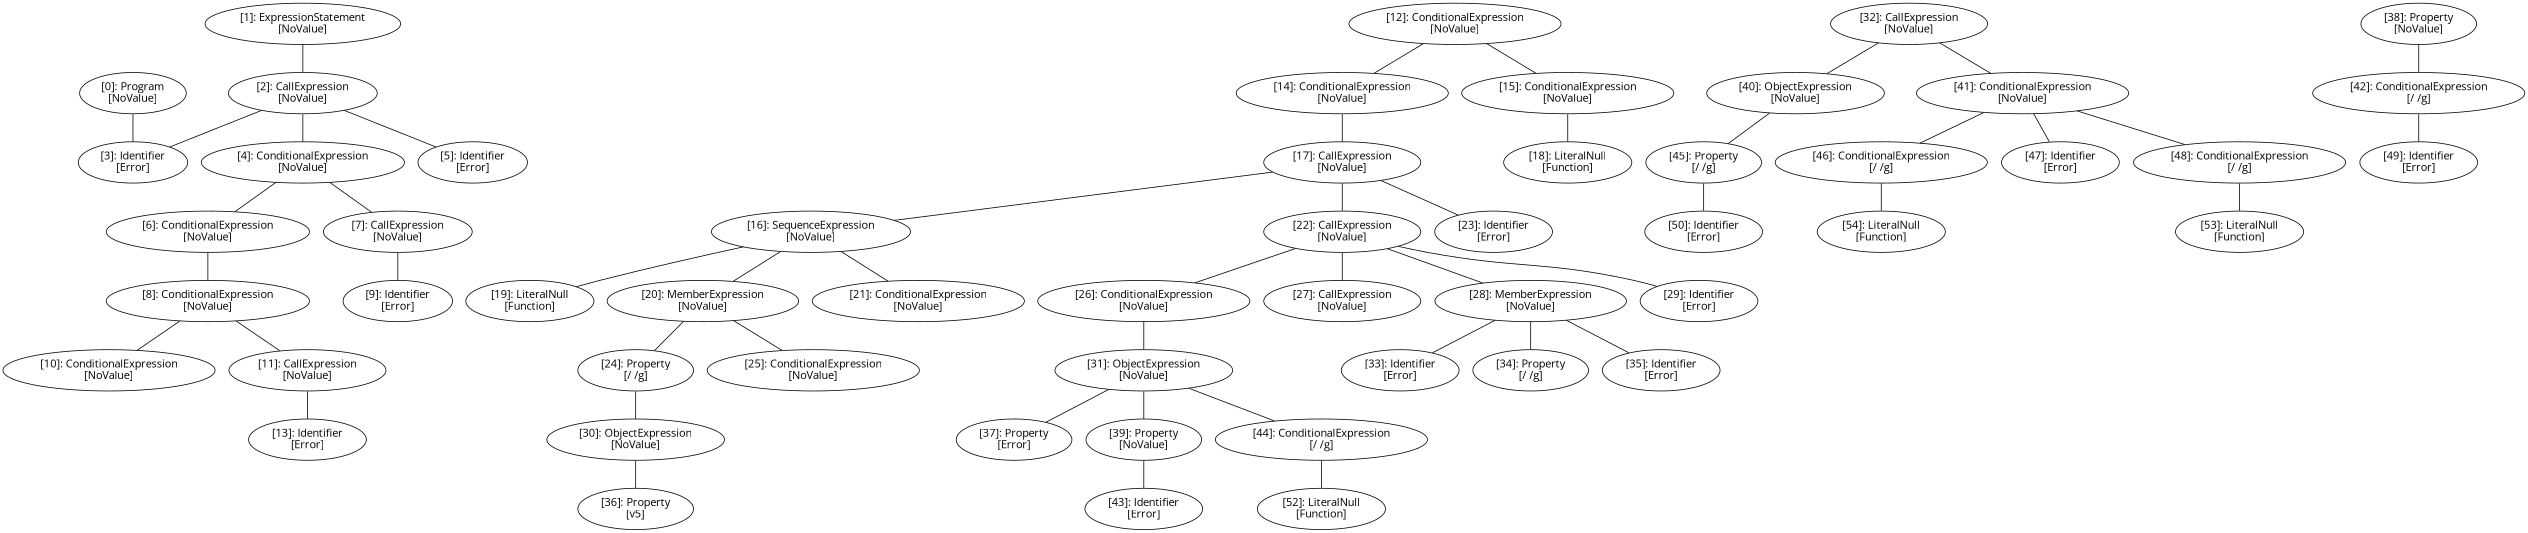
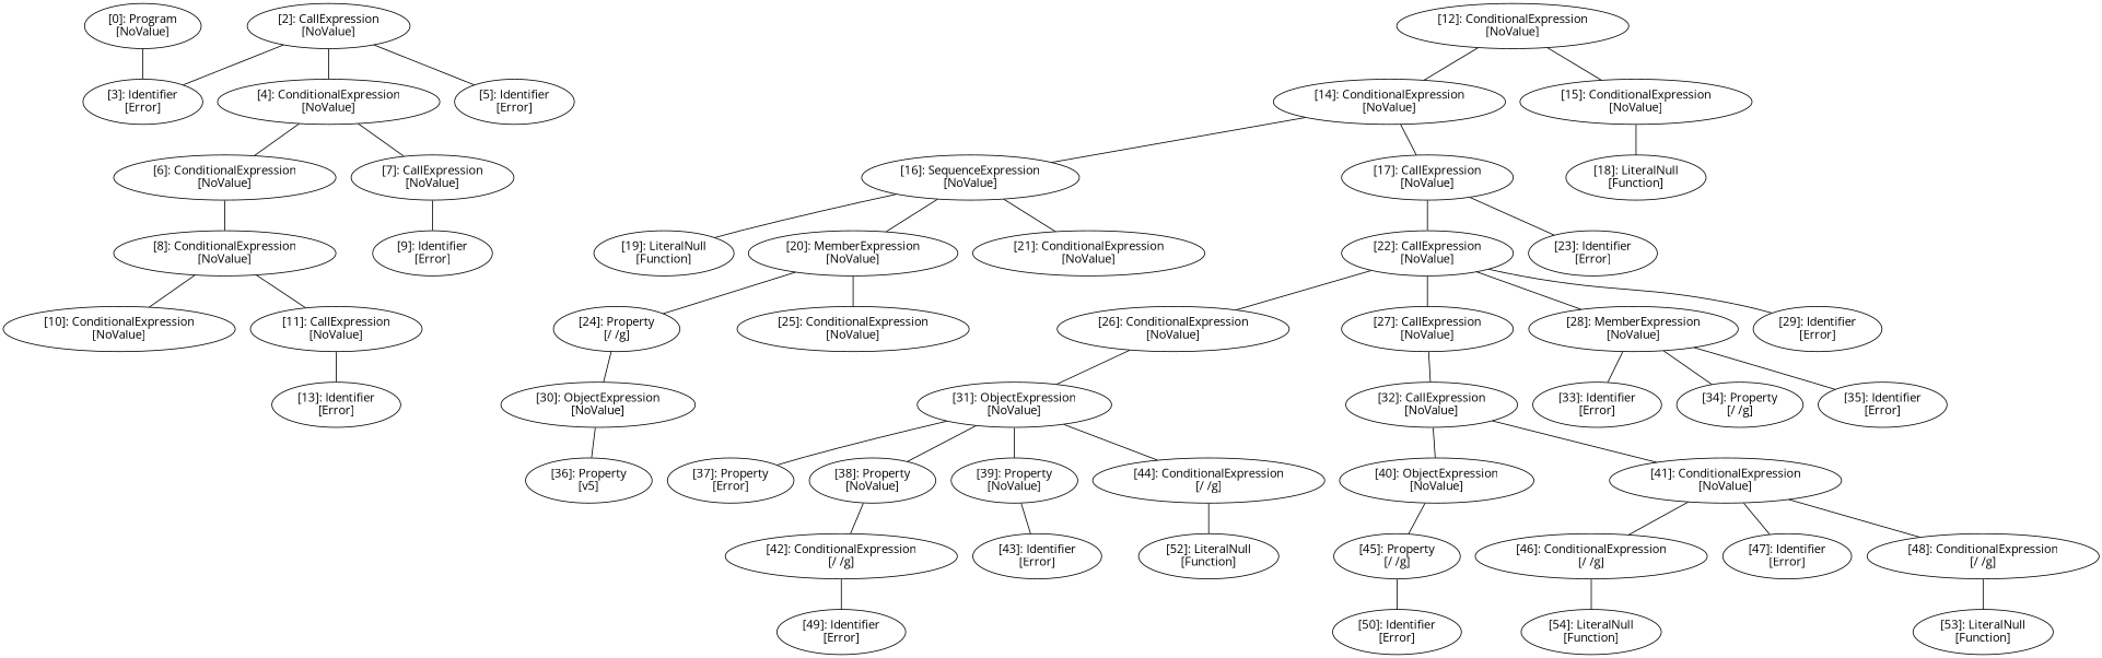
  graph {
    fontname="Open Sans"
    node [fontname="Open Sans"]
    edge [fontname="Open Sans"]
    n1 [label="[0]: Program\n[NoValue]"]
    n2 [label="[3]: Identifier\n[Error]"]
-   n3 [label="[1]: ExpressionStatement\n[NoValue]"]
    n4 [label="[2]: CallExpression\n[NoValue]"]
    n5 [label="[4]: ConditionalExpression\n[NoValue]"]
    n6 [label="[5]: Identifier\n[Error]"]
    n7 [label="[6]: ConditionalExpression\n[NoValue]"]
    n8 [label="[7]: CallExpression\n[NoValue]"]
    n9 [label="[8]: ConditionalExpression\n[NoValue]"]
    n10 [label="[9]: Identifier\n[Error]"]
    n11 [label="[10]: ConditionalExpression\n[NoValue]"]
    n12 [label="[11]: CallExpression\n[NoValue]"]
    n13 [label="[13]: Identifier\n[Error]"]
    n14 [label="[12]: ConditionalExpression\n[NoValue]"]
    n15 [label="[14]: ConditionalExpression\n[NoValue]"]
    n16 [label="[15]: ConditionalExpression\n[NoValue]"]
    n17 [label="[16]: SequenceExpression\n[NoValue]"]
    n18 [label="[17]: CallExpression\n[NoValue]"]
    n19 [label="[18]: LiteralNull\n[Function]"]
    n20 [label="[19]: LiteralNull\n[Function]"]
    n21 [label="[20]: MemberExpression\n[NoValue]"]
    n22 [label="[21]: ConditionalExpression\n[NoValue]"]
    n23 [label="[22]: CallExpression\n[NoValue]"]
    n24 [label="[23]: Identifier\n[Error]"]
    n25 [label="[24]: Property\n[/ /g]"]
    n26 [label="[25]: ConditionalExpression\n[NoValue]"]
    n27 [label="[26]: ConditionalExpression\n[NoValue]"]
    n28 [label="[27]: CallExpression\n[NoValue]"]
    n29 [label="[28]: MemberExpression\n[NoValue]"]
    n30 [label="[29]: Identifier\n[Error]"]
    n31 [label="[30]: ObjectExpression\n[NoValue]"]
    n32 [label="[31]: ObjectExpression\n[NoValue]"]
    n33 [label="[32]: CallExpression\n[NoValue]"]
    n34 [label="[33]: Identifier\n[Error]"]
    n35 [label="[34]: Property\n[/ /g]"]
    n36 [label="[35]: Identifier\n[Error]"]
    n37 [label="[36]: Property\n[v5]"]
    n38 [label="[37]: Property\n[Error]"]
    n39 [label="[38]: Property\n[NoValue]"]
    n40 [label="[39]: Property\n[NoValue]"]
    n41 [label="[44]: ConditionalExpression\n[/ /g]"]
    n42 [label="[40]: ObjectExpression\n[NoValue]"]
    n43 [label="[41]: ConditionalExpression\n[NoValue]"]
    n44 [label="[42]: ConditionalExpression\n[/ /g]"]
    n45 [label="[43]: Identifier\n[Error]"]
    n46 [label="[45]: Property\n[/ /g]"]
    n47 [label="[46]: ConditionalExpression\n[/ /g]"]
    n48 [label="[47]: Identifier\n[Error]"]
    n49 [label="[48]: ConditionalExpression\n[/ /g]"]
    n50 [label="[49]: Identifier\n[Error]"]
    n51 [label="[52]: LiteralNull\n[Function]"]
    n52 [label="[50]: Identifier\n[Error]"]
    n53 [label="[54]: LiteralNull\n[Function]"]
    n54 [label="[53]: LiteralNull\n[Function]"]
    n1 -- n2
-   n3 -- n4
    n4 -- n2
    n4 -- n5
    n4 -- n6
    n5 -- n7
    n5 -- n8
    n7 -- n9
    n8 -- n10
    n9 -- n11
    n9 -- n12
    n12 -- n13
    n14 -- n15
    n14 -- n16
-   n18 -- n17
+   n15 -- n17
    n15 -- n18
    n16 -- n19
    n17 -- n20
    n17 -- n21
    n17 -- n22
    n18 -- n23
    n18 -- n24
    n21 -- n25
    n21 -- n26
    n23 -- n27
    n23 -- n28
    n23 -- n29
    n23 -- n30
    n25 -- n31
    n27 -- n32
+   n28 -- n33
    n29 -- n34
    n29 -- n35
    n29 -- n36
    n31 -- n37
    n32 -- n38
+   n32 -- n39
    n32 -- n40
    n32 -- n41
    n33 -- n42
    n33 -- n43
    n39 -- n44
    n40 -- n45
    n41 -- n51
    n42 -- n46
    n43 -- n47
    n43 -- n48
    n43 -- n49
    n44 -- n50
    n46 -- n52
    n47 -- n53
    n49 -- n54
  }
